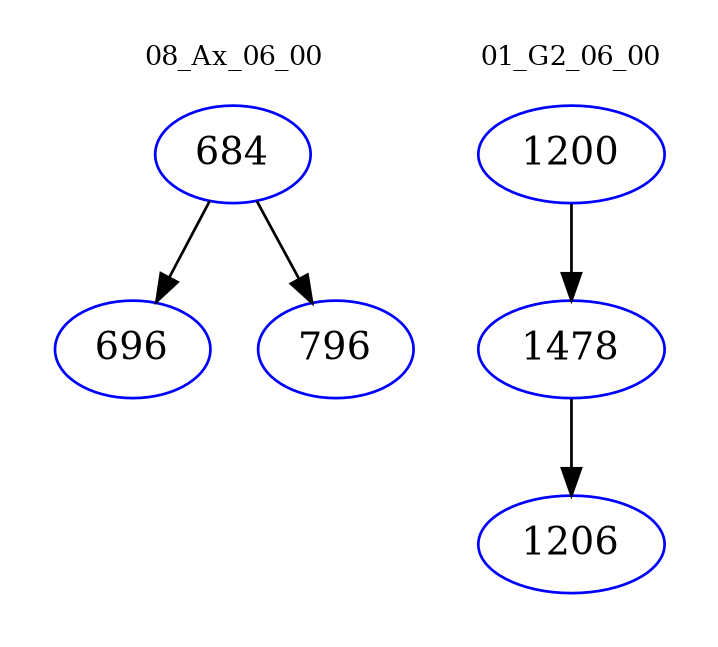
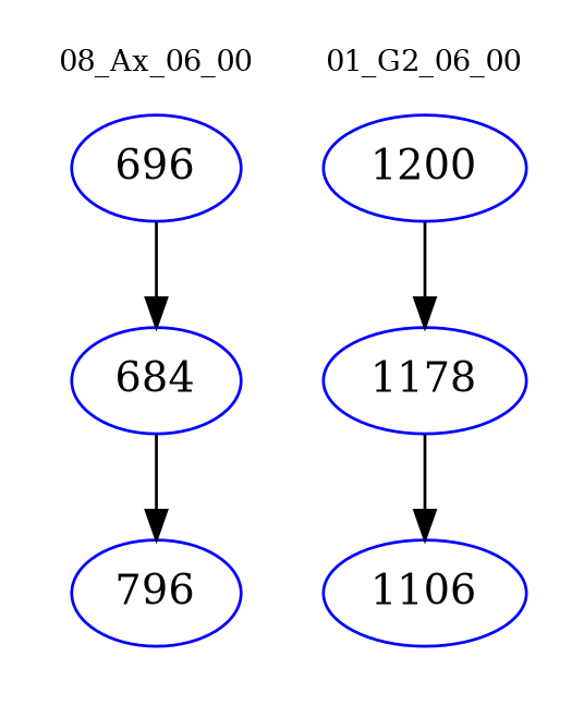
  digraph {
    node [color=blue]
    edge [color=black]
    n1 [label=696]
    n2 [label=684]
    n3 [label=796]
    n4 [label=1200]
-   n5 [label=1478]
-   n6 [label=1206]
+   n5 [label=1178]
+   n6 [label=1106]
    subgraph cluster_1 {
      color=white
      fontsize=10
      label="08_Ax_06_00"
      n1
      n2
      n3
    }
    subgraph cluster_2 {
      color=white
      fontsize=10
      label="01_G2_06_00"
      n4
      n5
      n6
    }
-   n2 -> n1
+   n1 -> n2
    n2 -> n3
    n4 -> n5
    n5 -> n6
  }
